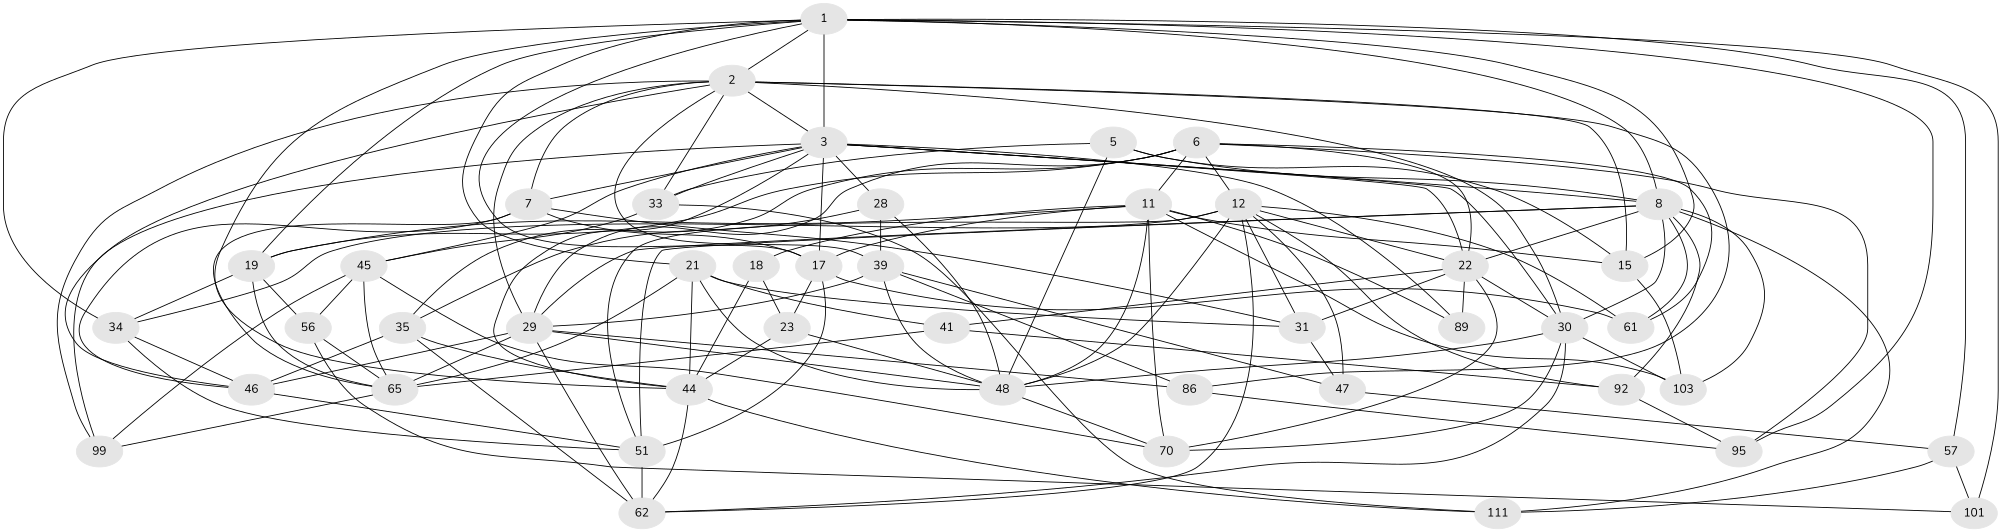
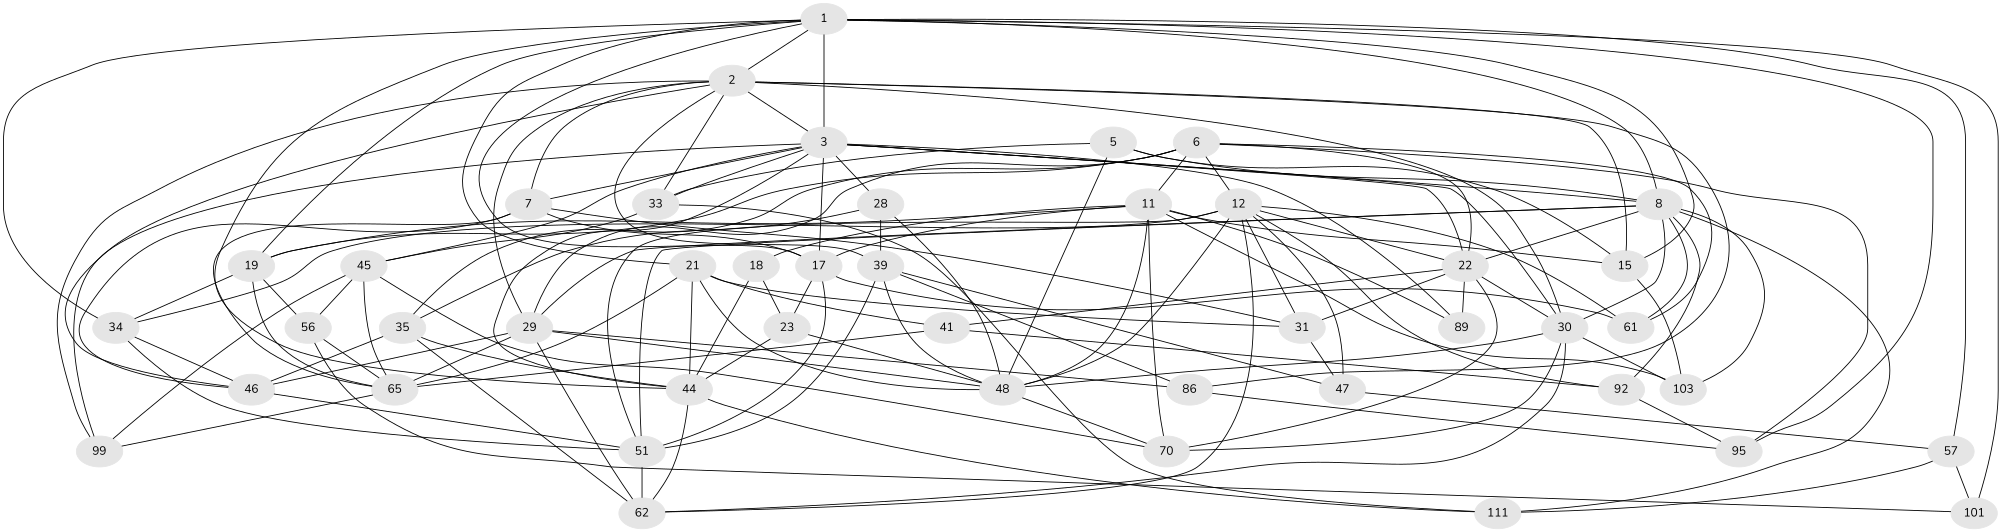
  graph {
    fontname=Nunito
    node [color=gray90 fontname=Nunito style=filled]
    edge [fontname=Nunito]
    1 [super="+40+70+10+27"]
    2 [super="+84+37+43"]
    3 [super="+25+4+94"]
    8 [super="+20+79"]
    15 [super="+53"]
    17 [super="+113+96"]
    19 [super="+42"]
    21 [super="+106+24"]
    34 [super="+49"]
    44 [super="+93+77"]
    57
    95
    101
    7 [super="+32"]
    29 [super="+38+60"]
    30 [super="+83+98+81"]
    33 [super="+58"]
    39 [super="+50"]
    46 [super="+105"]
    86
    99
    22 [super="+90+26+82"]
    28
    45 [super="+54"]
    89
    61
    51 [super="+72+69"]
    92
    103
    111
    23
    65 [super="+85+80"]
    56
    48 [super="+75+63+71"]
    31 [super="+91"]
    41
    62 [super="+104+88"]
    n38 [label=70 super="+100"]
    47
    35 [super="+76"]
    5 [super="+9"]
    6 [super="+78+14"]
    11 [super="+67"]
    12 [super="+59+13"]
    18
    1 -- 2
    1 -- 3 [weight=2]
    1 -- 8
    1 -- 15
    1 -- 17
    1 -- 19
    1 -- 21
    1 -- 34
    1 -- 44
    1 -- 57
    1 -- 95
    1 -- 101 [weight=2]
    2 -- 3
    2 -- 15 [weight=2]
    2 -- 7
    2 -- 29
    2 -- 30 [weight=2]
    2 -- 33
    2 -- 39
    2 -- 46 [weight=2]
    2 -- 86
    2 -- 99
    3 -- 8
    3 -- 17
    3 -- 44
    3 -- 7
    3 -- 30 [weight=2]
    3 -- 33
    3 -- 99
    3 -- 22
    3 -- 28
    3 -- 45
    3 -- 89 [weight=2]
    8 -- 29
    8 -- 30
    8 -- 22
    8 -- 61
    8 -- 51
    8 -- 92
    8 -- 103
    8 -- 111
    15 -- 103
    17 -- 61
    17 -- 51
    17 -- 23
    19 -- 34
    19 -- 65
    19 -- 56
    21 -- 44
    21 -- 65 [weight=3]
    21 -- 48
    21 -- 31
    21 -- 41
    34 -- 46
    34 -- 51
    44 -- 111
    44 -- 62
    57 -- 101
    57 -- 111
    7 -- 17
    7 -- 46
    7 -- 65
    7 -- 31
    29 -- 46 [weight=2]
    29 -- 86
    29 -- 65
    29 -- 48 [weight=2]
    29 -- 62
    30 -- 103
    30 -- 48
    30 -- 62
    30 -- n38
    33 -- 45
    33 -- 111
    39 -- 86
-   39 -- 29
+   39 -- 51
    39 -- 48
    39 -- 47
    46 -- 51
    86 -- 95
    22 -- 30
    22 -- 89
    22 -- 31
    22 -- 41
    22 -- n38 [weight=2]
    28 -- 39
    28 -- 48
    28 -- 35
    45 -- 99
    45 -- 65
    45 -- 56
    45 -- n38
    51 -- 62 [weight=2]
    92 -- 95
    23 -- 44
    23 -- 48
    65 -- 99
    56 -- 101
    56 -- 65
    48 -- n38
    31 -- 47
    41 -- 92
    41 -- 65
    47 -- 57
    35 -- 44 [weight=2]
    35 -- 46
    35 -- 62
    5 -- 8 [weight=2]
    5 -- 15
    5 -- 33
    5 -- 48 [weight=2]
    6 -- 19
    6 -- 95
    6 -- 29
    6 -- 22
    6 -- 61
    6 -- 35
    6 -- 11
    6 -- 12
    11 -- 15
    11 -- 17 [weight=2]
    11 -- 19
    11 -- 89
    11 -- 103
    11 -- 48
    11 -- n38
    11 -- 18
    12 -- 34 [weight=2]
    12 -- 22
    12 -- 61
    12 -- 51
    12 -- 92
    12 -- 48
    12 -- 31 [weight=2]
    12 -- 62
    12 -- 47
    18 -- 44 [weight=2]
    18 -- 23
  }
